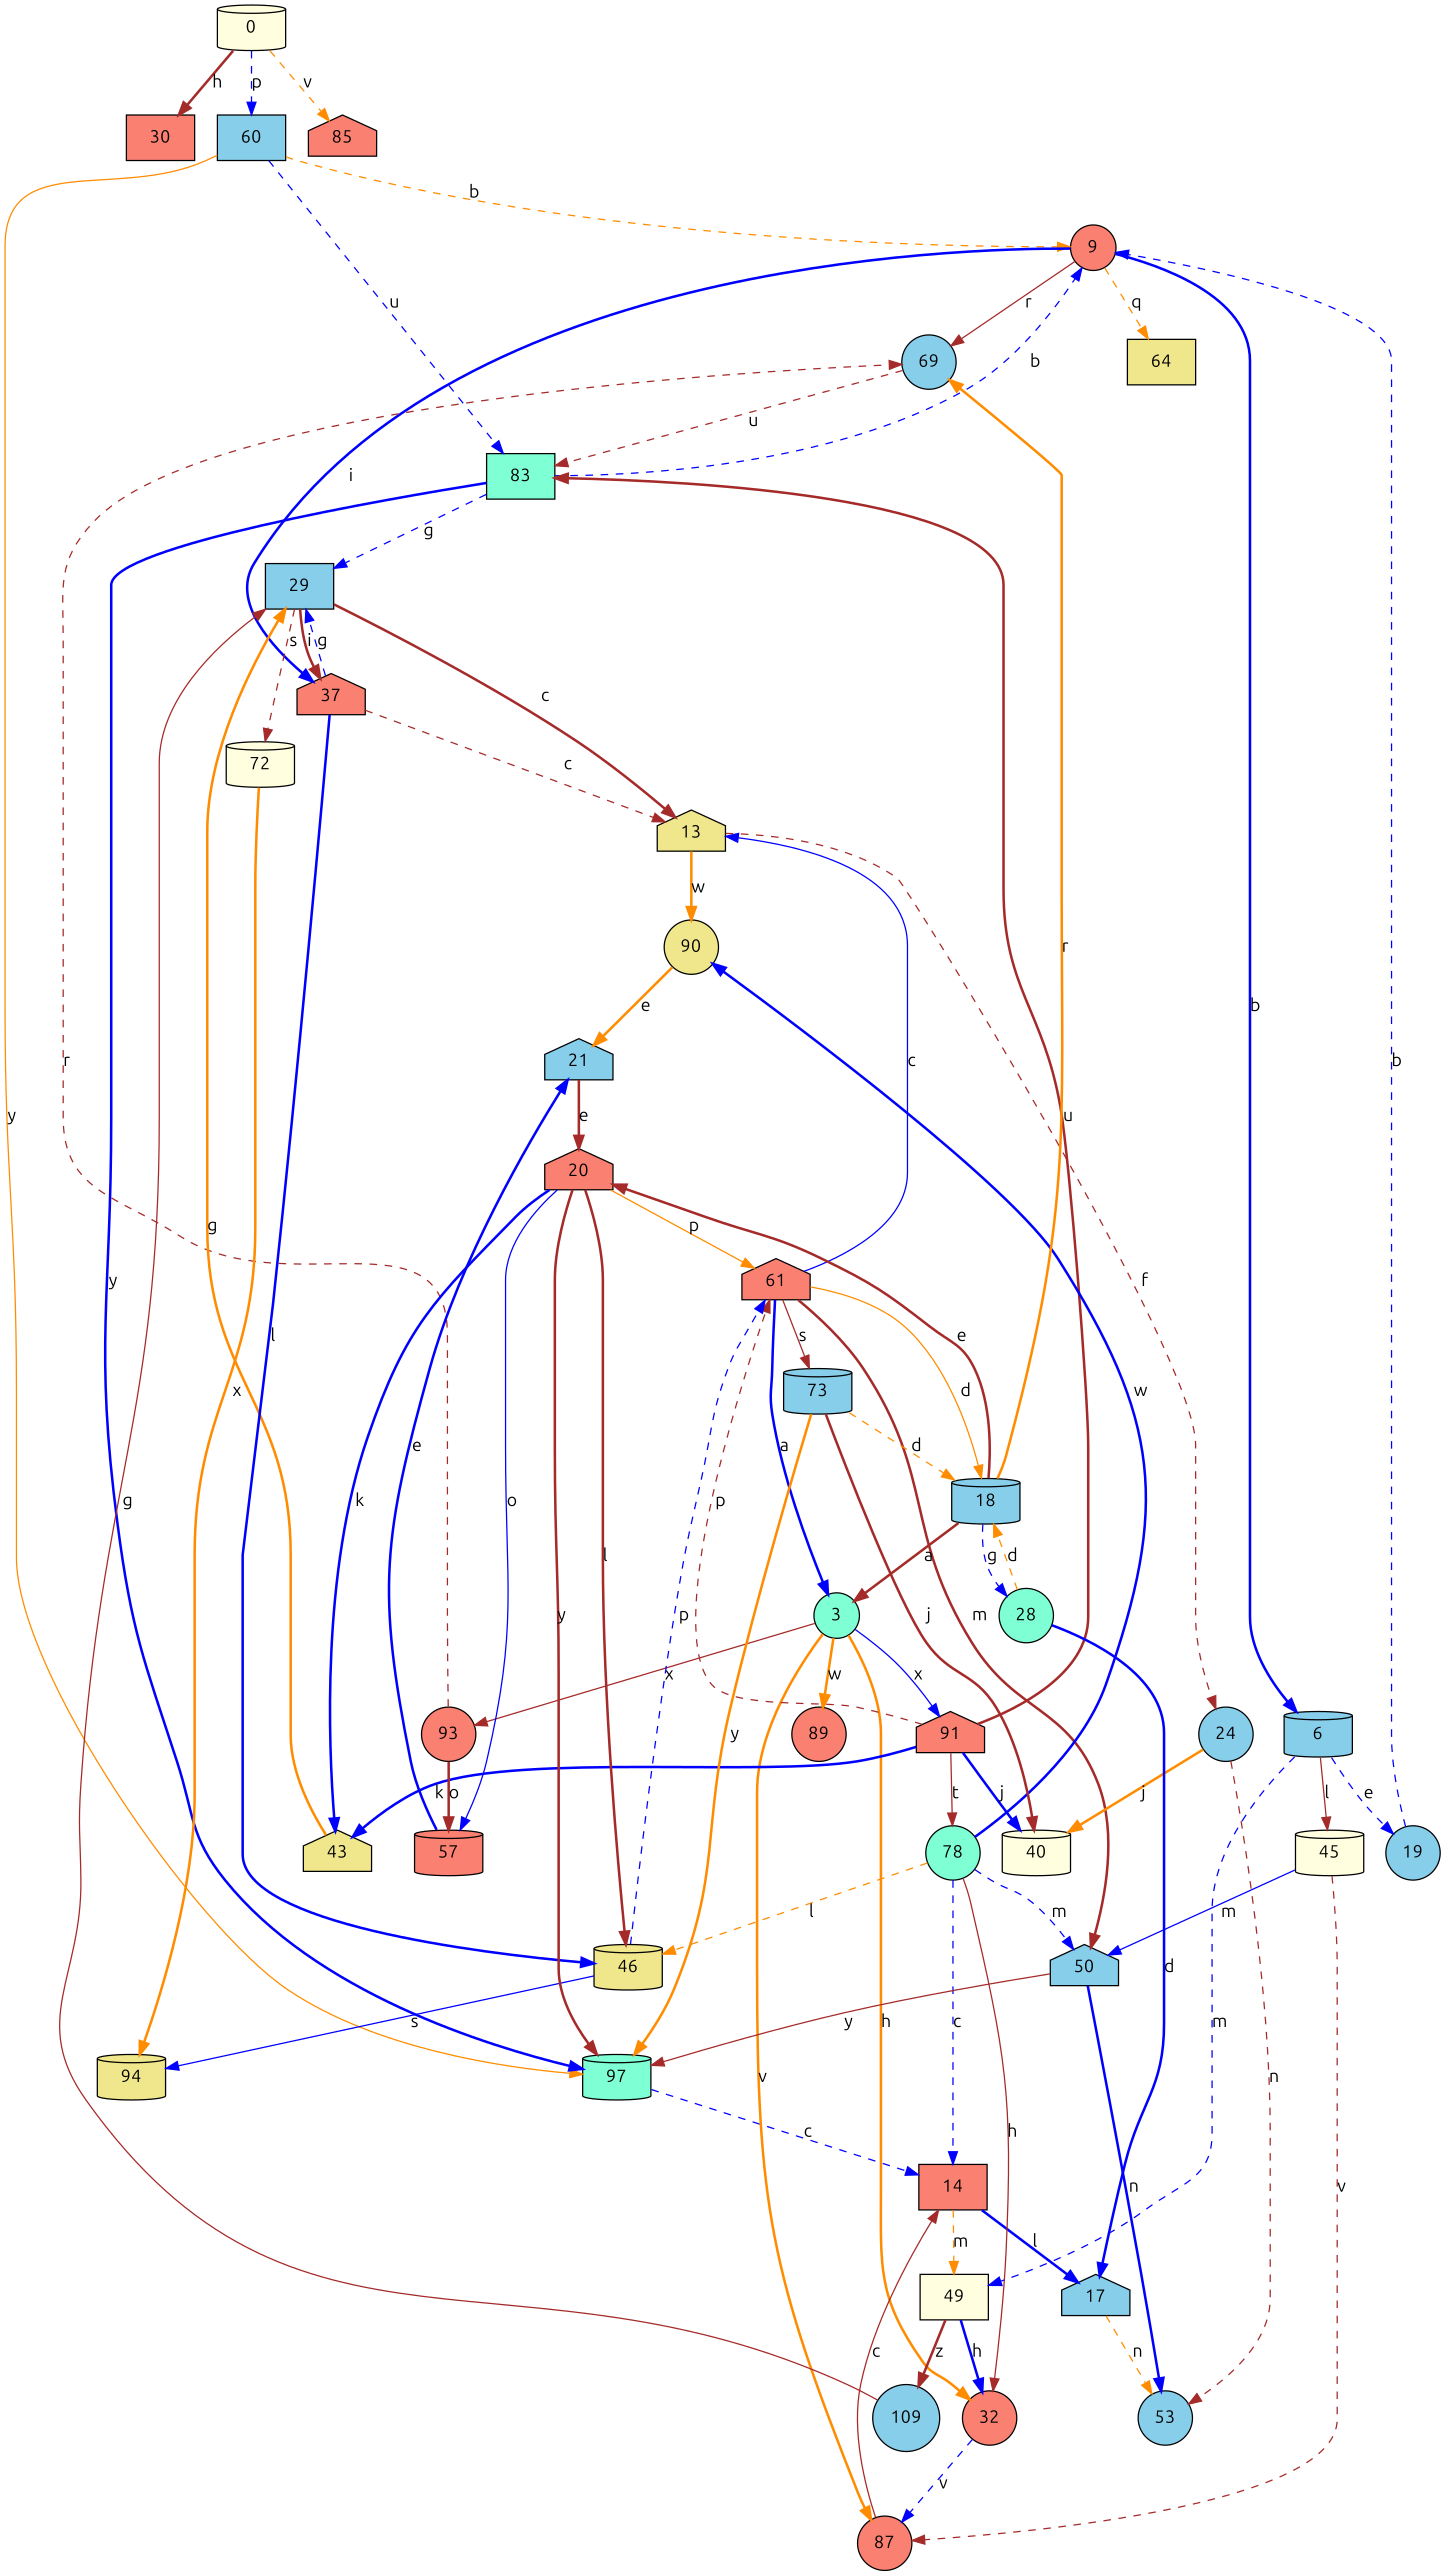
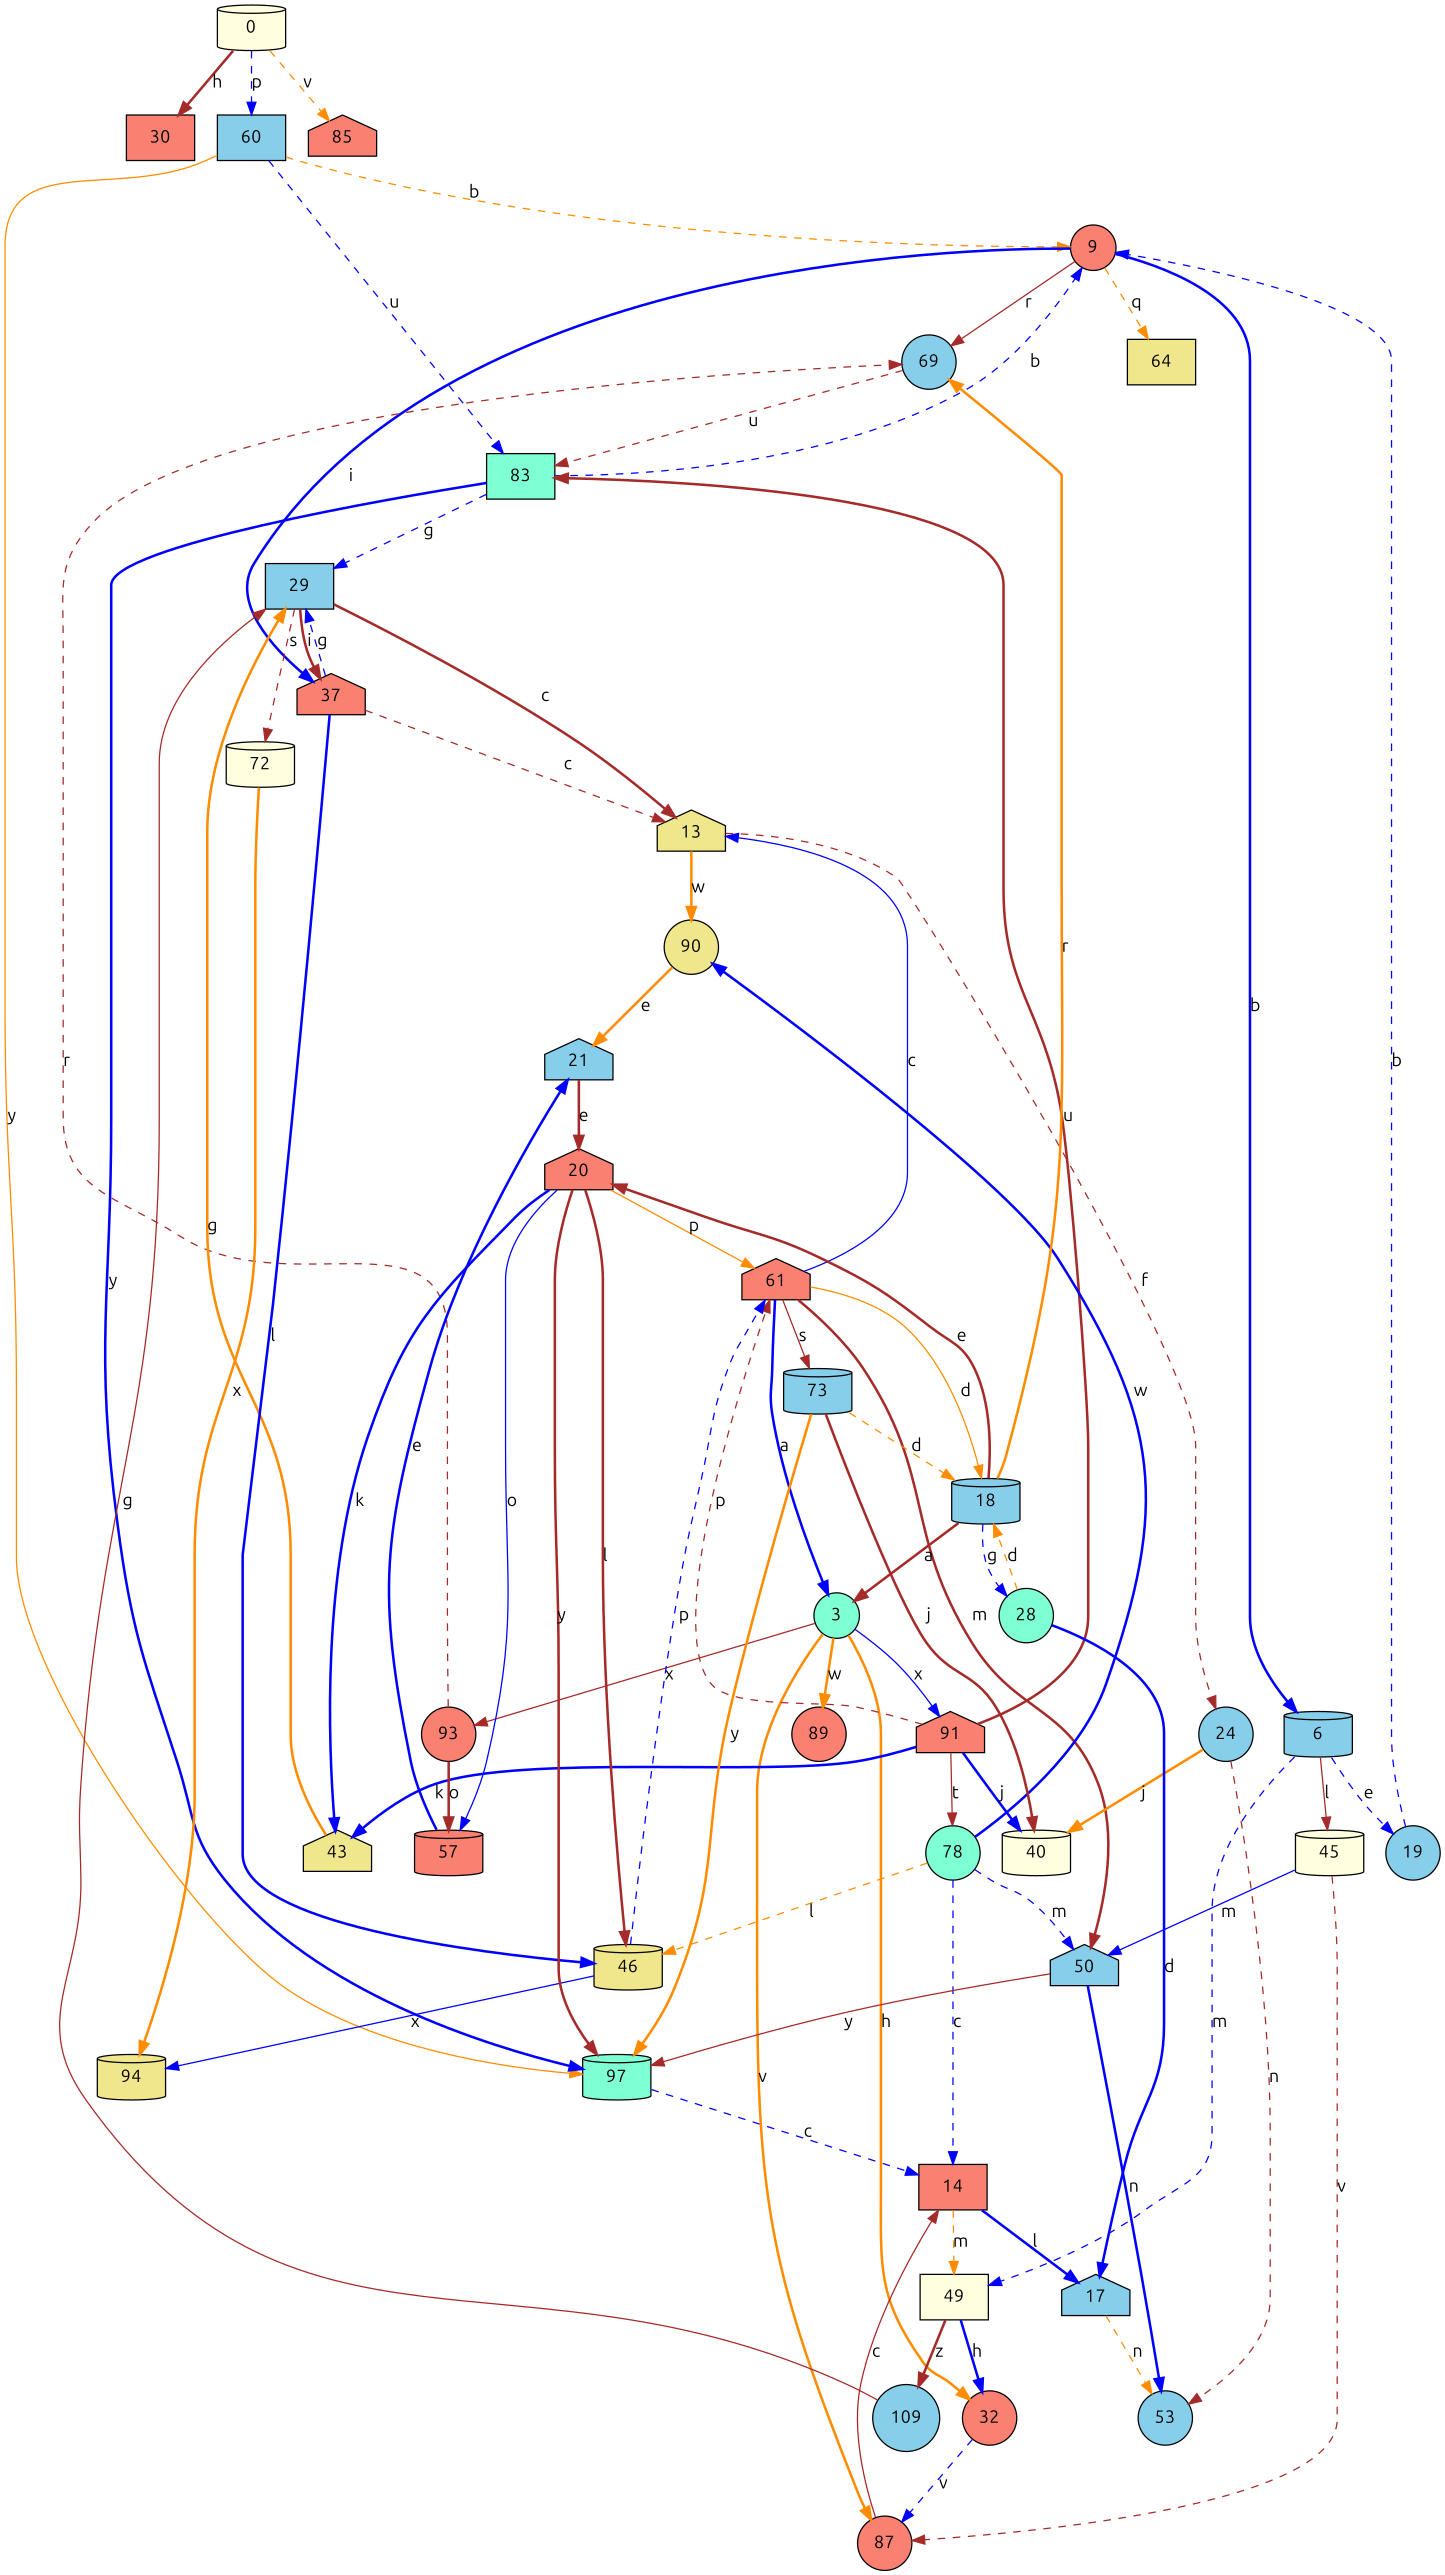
  strict digraph {
    fontname=Ubuntu
    node [fillcolor=salmon fontname=Ubuntu shape=circle style=filled]
    edge [color=blue fontname=Ubuntu style=bold]
    0 [fillcolor=lightyellow shape=cylinder]
    30 [shape=box]
    60 [fillcolor=skyblue shape=box]
    85 [shape=house]
    9
    97 [fillcolor=aquamarine shape=cylinder]
    83 [fillcolor=aquamarine shape=box]
    3 [fillcolor=aquamarine]
    32
    87
    89
    91 [shape=house]
    93
    14 [shape=box]
    43 [fillcolor=khaki shape=house]
    61 [shape=house]
    40 [fillcolor=lightyellow shape=cylinder]
    78 [fillcolor=aquamarine]
    69 [fillcolor=skyblue]
    57 [shape=cylinder]
    6 [fillcolor=skyblue shape=cylinder]
    19 [fillcolor=skyblue]
    45 [fillcolor=lightyellow shape=cylinder]
    49 [fillcolor=lightyellow shape=box]
    50 [fillcolor=skyblue shape=house]
    109 [fillcolor=skyblue]
    37 [shape=house]
    64 [fillcolor=khaki shape=box]
    13 [fillcolor=khaki shape=house]
    46 [fillcolor=khaki shape=cylinder]
    29 [fillcolor=skyblue shape=box]
    24 [fillcolor=skyblue]
    90 [fillcolor=khaki]
    53 [fillcolor=skyblue]
    21 [fillcolor=skyblue shape=house]
    17 [fillcolor=skyblue shape=house]
    18 [fillcolor=skyblue shape=cylinder]
    20 [shape=house]
    28 [fillcolor=aquamarine]
    94 [fillcolor=khaki shape=cylinder]
    73 [fillcolor=skyblue shape=cylinder]
    72 [fillcolor=lightyellow shape=cylinder]
    0 -> 30 [color=brown label=h]
    0 -> 60 [label=p style=dashed]
    0 -> 85 [color=darkorange label=v style=dashed]
    60 -> 9 [color=darkorange label=b style=dashed]
    60 -> 97 [color=darkorange label=y style=solid]
    60 -> 83 [label=u style=dashed]
    9 -> 69 [color=brown label=r style=solid]
    9 -> 6 [label=b]
    9 -> 37 [label=i]
    9 -> 64 [color=darkorange label=q style=dashed]
    97 -> 14 [label=c style=dashed]
    83 -> 9 [label=b style=dashed]
    83 -> 97 [label=y]
    83 -> 29 [label=g style=dashed]
    3 -> 32 [color=darkorange label=h]
    3 -> 87 [color=darkorange label=v]
    3 -> 89 [color=darkorange label=w]
    3 -> 91 [label=x style=solid]
    3 -> 93 [color=brown label=x style=solid]
    32 -> 87 [label=v style=dashed]
    87 -> 14 [color=brown label=c style=solid]
    91 -> 83 [color=brown label=u]
    91 -> 43 [label=k]
    91 -> 61 [color=brown label=p style=dashed]
    91 -> 40 [label=j]
    91 -> 78 [color=brown label=t style=solid]
    93 -> 69 [color=brown label=r style=dashed]
    93 -> 57 [color=brown label=o]
    14 -> 49 [color=darkorange label=m style=dashed]
    14 -> 17 [label=l]
    43 -> 29 [color=darkorange label=g]
    61 -> 3 [label=a]
    61 -> 50 [color=brown label=m]
    61 -> 13 [label=c style=solid]
    61 -> 18 [color=darkorange label=d style=solid]
    61 -> 73 [color=brown label=s style=solid]
-   78 -> 32 [color=brown label=h style=solid]
    78 -> 14 [label=c style=dashed]
    78 -> 50 [label=m style=dashed]
    78 -> 46 [color=darkorange label=l style=dashed]
    78 -> 90 [label=w]
    69 -> 83 [color=brown label=u style=dashed]
    57 -> 21 [label=e]
    6 -> 19 [label=e style=dashed]
    6 -> 45 [color=brown label=l style=solid]
    6 -> 49 [label=m style=dashed]
    19 -> 9 [label=b style=dashed]
    45 -> 87 [color=brown label=v style=dashed]
    45 -> 50 [label=m style=solid]
    49 -> 32 [label=h]
    49 -> 109 [color=brown label=z]
    50 -> 97 [color=brown label=y style=solid]
    50 -> 53 [label=n]
    109 -> 29 [color=brown label=g style=solid]
    37 -> 13 [color=brown label=c style=dashed]
    37 -> 46 [label=l]
    37 -> 29 [label=g style=dashed]
    13 -> 24 [color=brown label=f style=dashed]
    13 -> 90 [color=darkorange label=w]
    46 -> 61 [label=p style=dashed]
-   46 -> 94 [label=s style=solid]
+   46 -> 94 [label=x style=solid]
    29 -> 37 [color=brown label=i]
    29 -> 13 [color=brown label=c]
    29 -> 72 [color=brown label=s style=dashed]
    24 -> 40 [color=darkorange label=j]
    24 -> 53 [color=brown label=n style=dashed]
    90 -> 21 [color=darkorange label=e]
    21 -> 20 [color=brown label=e]
    17 -> 53 [color=darkorange label=n style=dashed]
    18 -> 3 [color=brown label=a]
    18 -> 69 [color=darkorange label=r]
    18 -> 20 [color=brown label=e]
    18 -> 28 [label=g style=dashed]
    20 -> 97 [color=brown label=y]
    20 -> 43 [label=k]
    20 -> 61 [color=darkorange label=p style=solid]
    20 -> 57 [label=o style=solid]
    20 -> 46 [color=brown label=l]
    28 -> 17 [label=d]
    28 -> 18 [color=darkorange label=d style=dashed]
    73 -> 97 [color=darkorange label=y]
    73 -> 40 [color=brown label=j]
    73 -> 18 [color=darkorange label=d style=dashed]
    72 -> 94 [color=darkorange label=x]
  }
